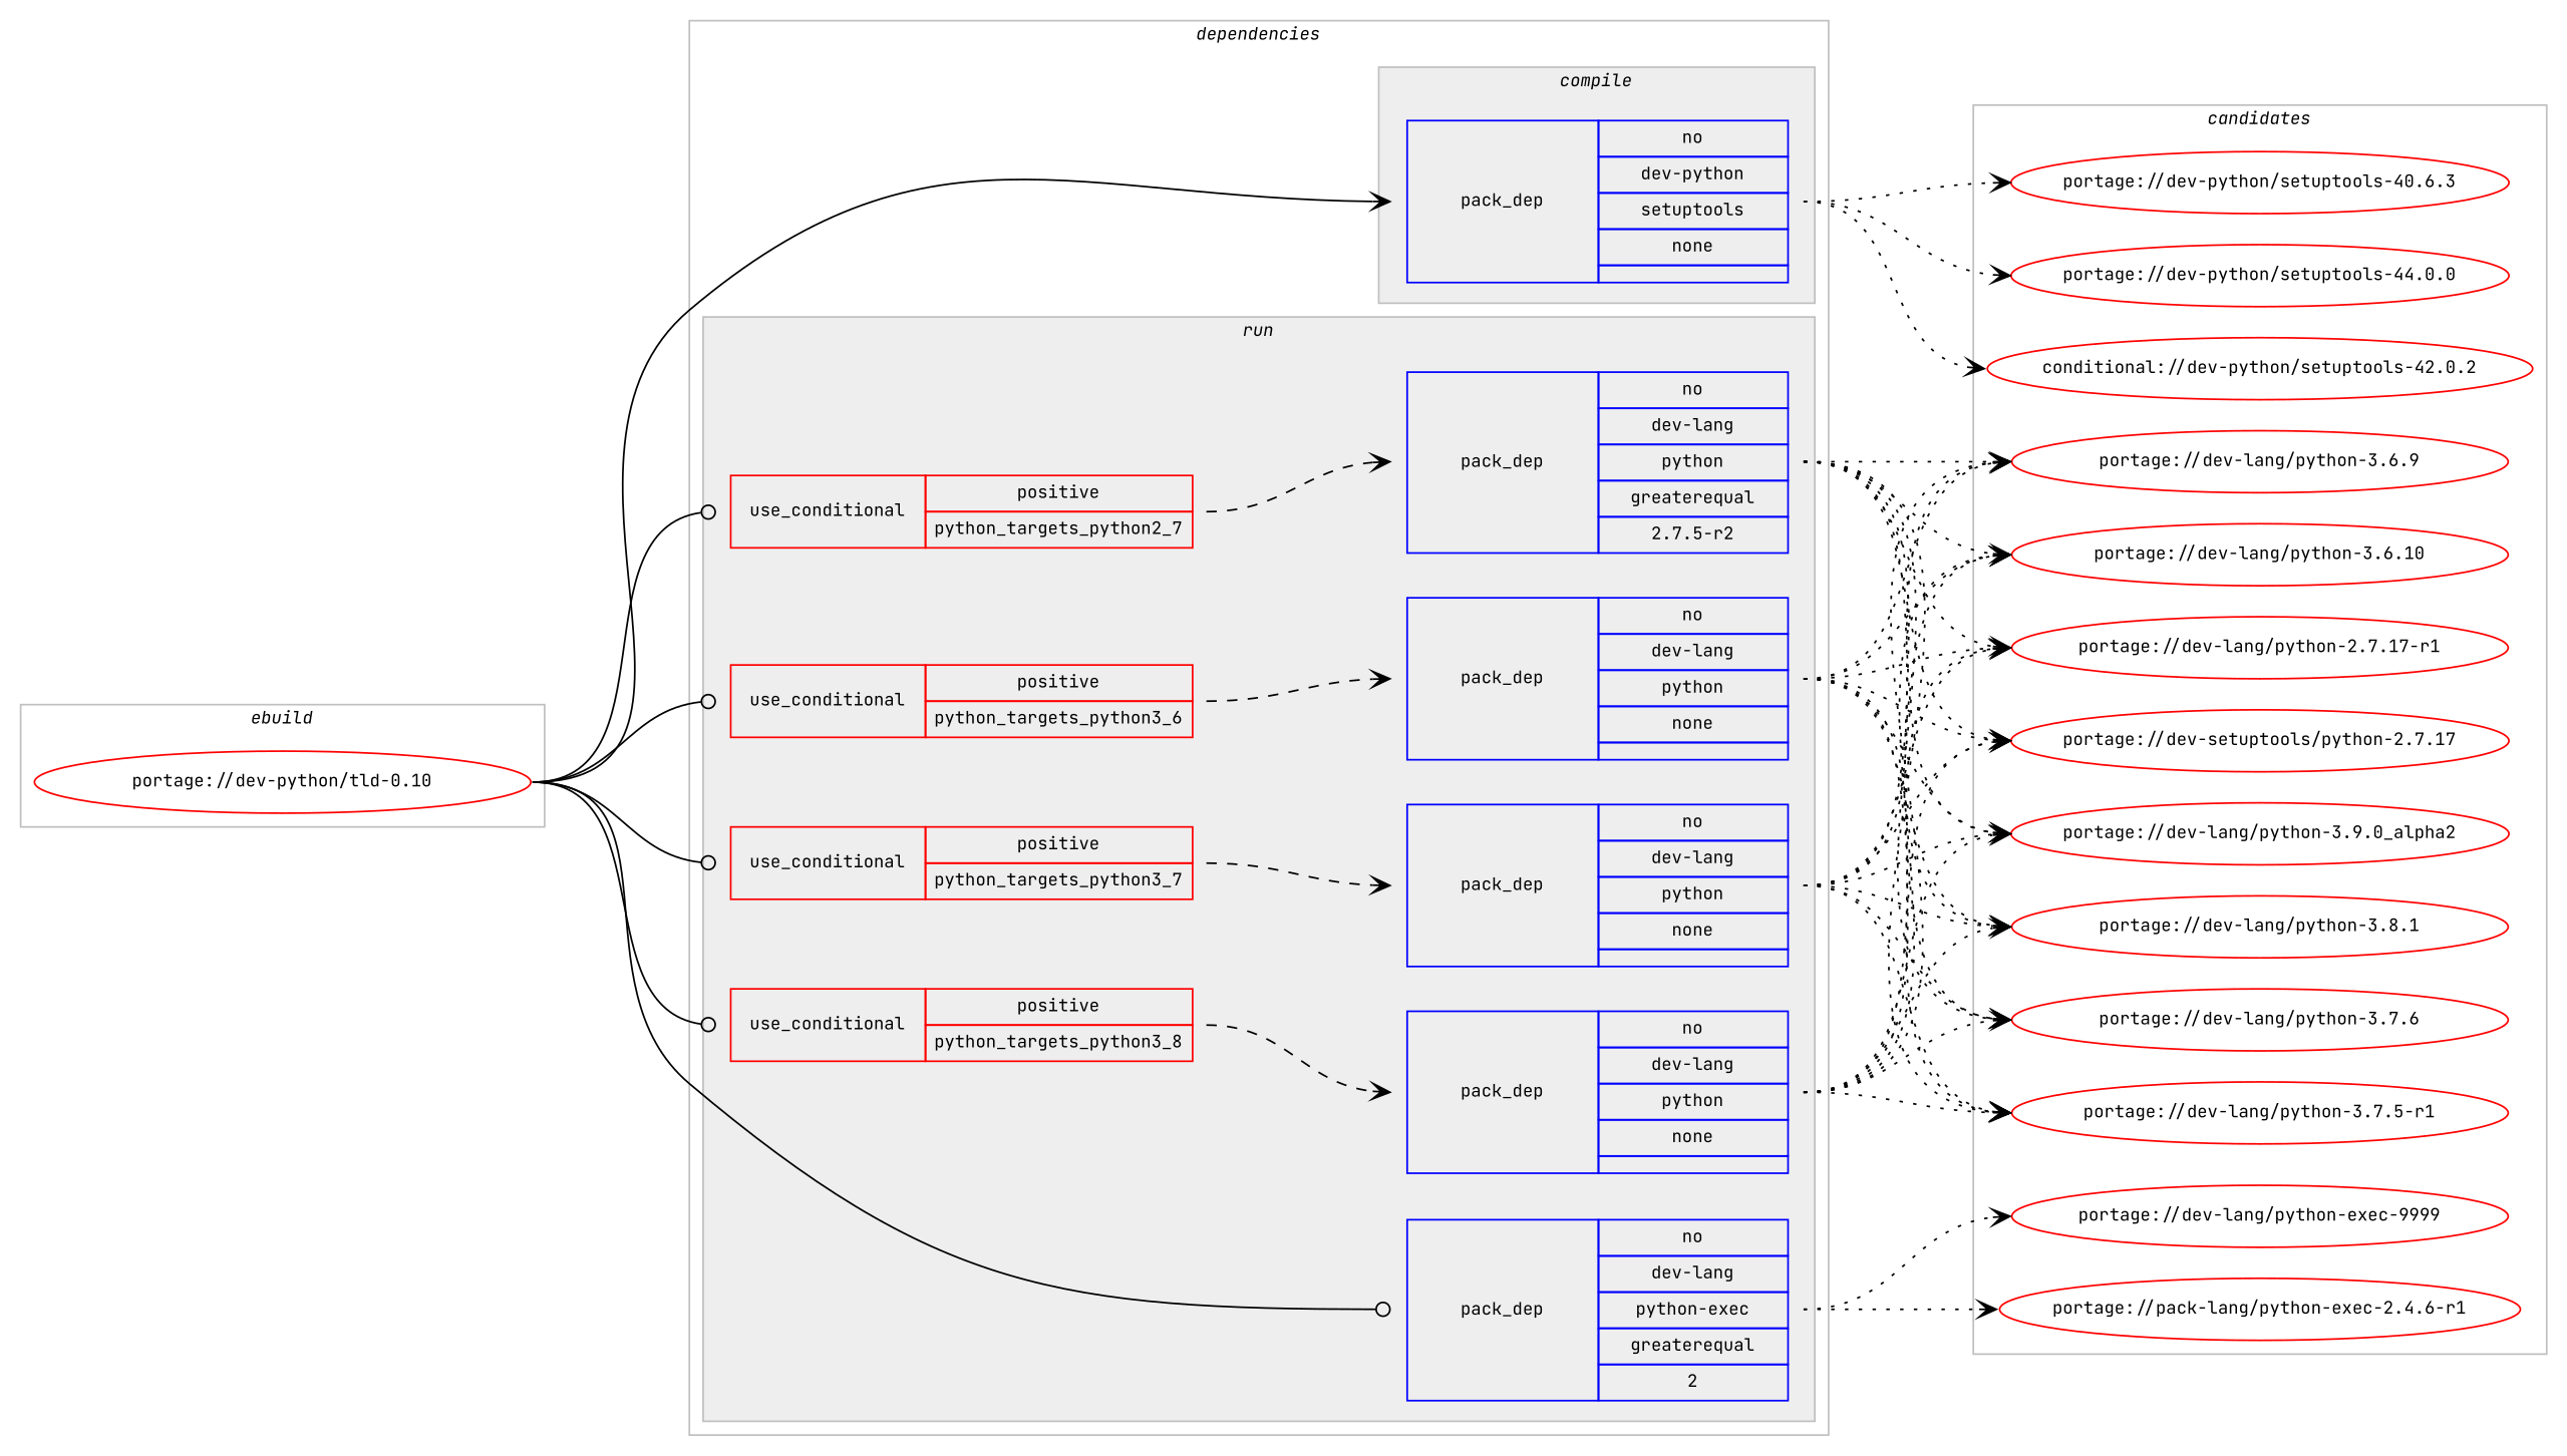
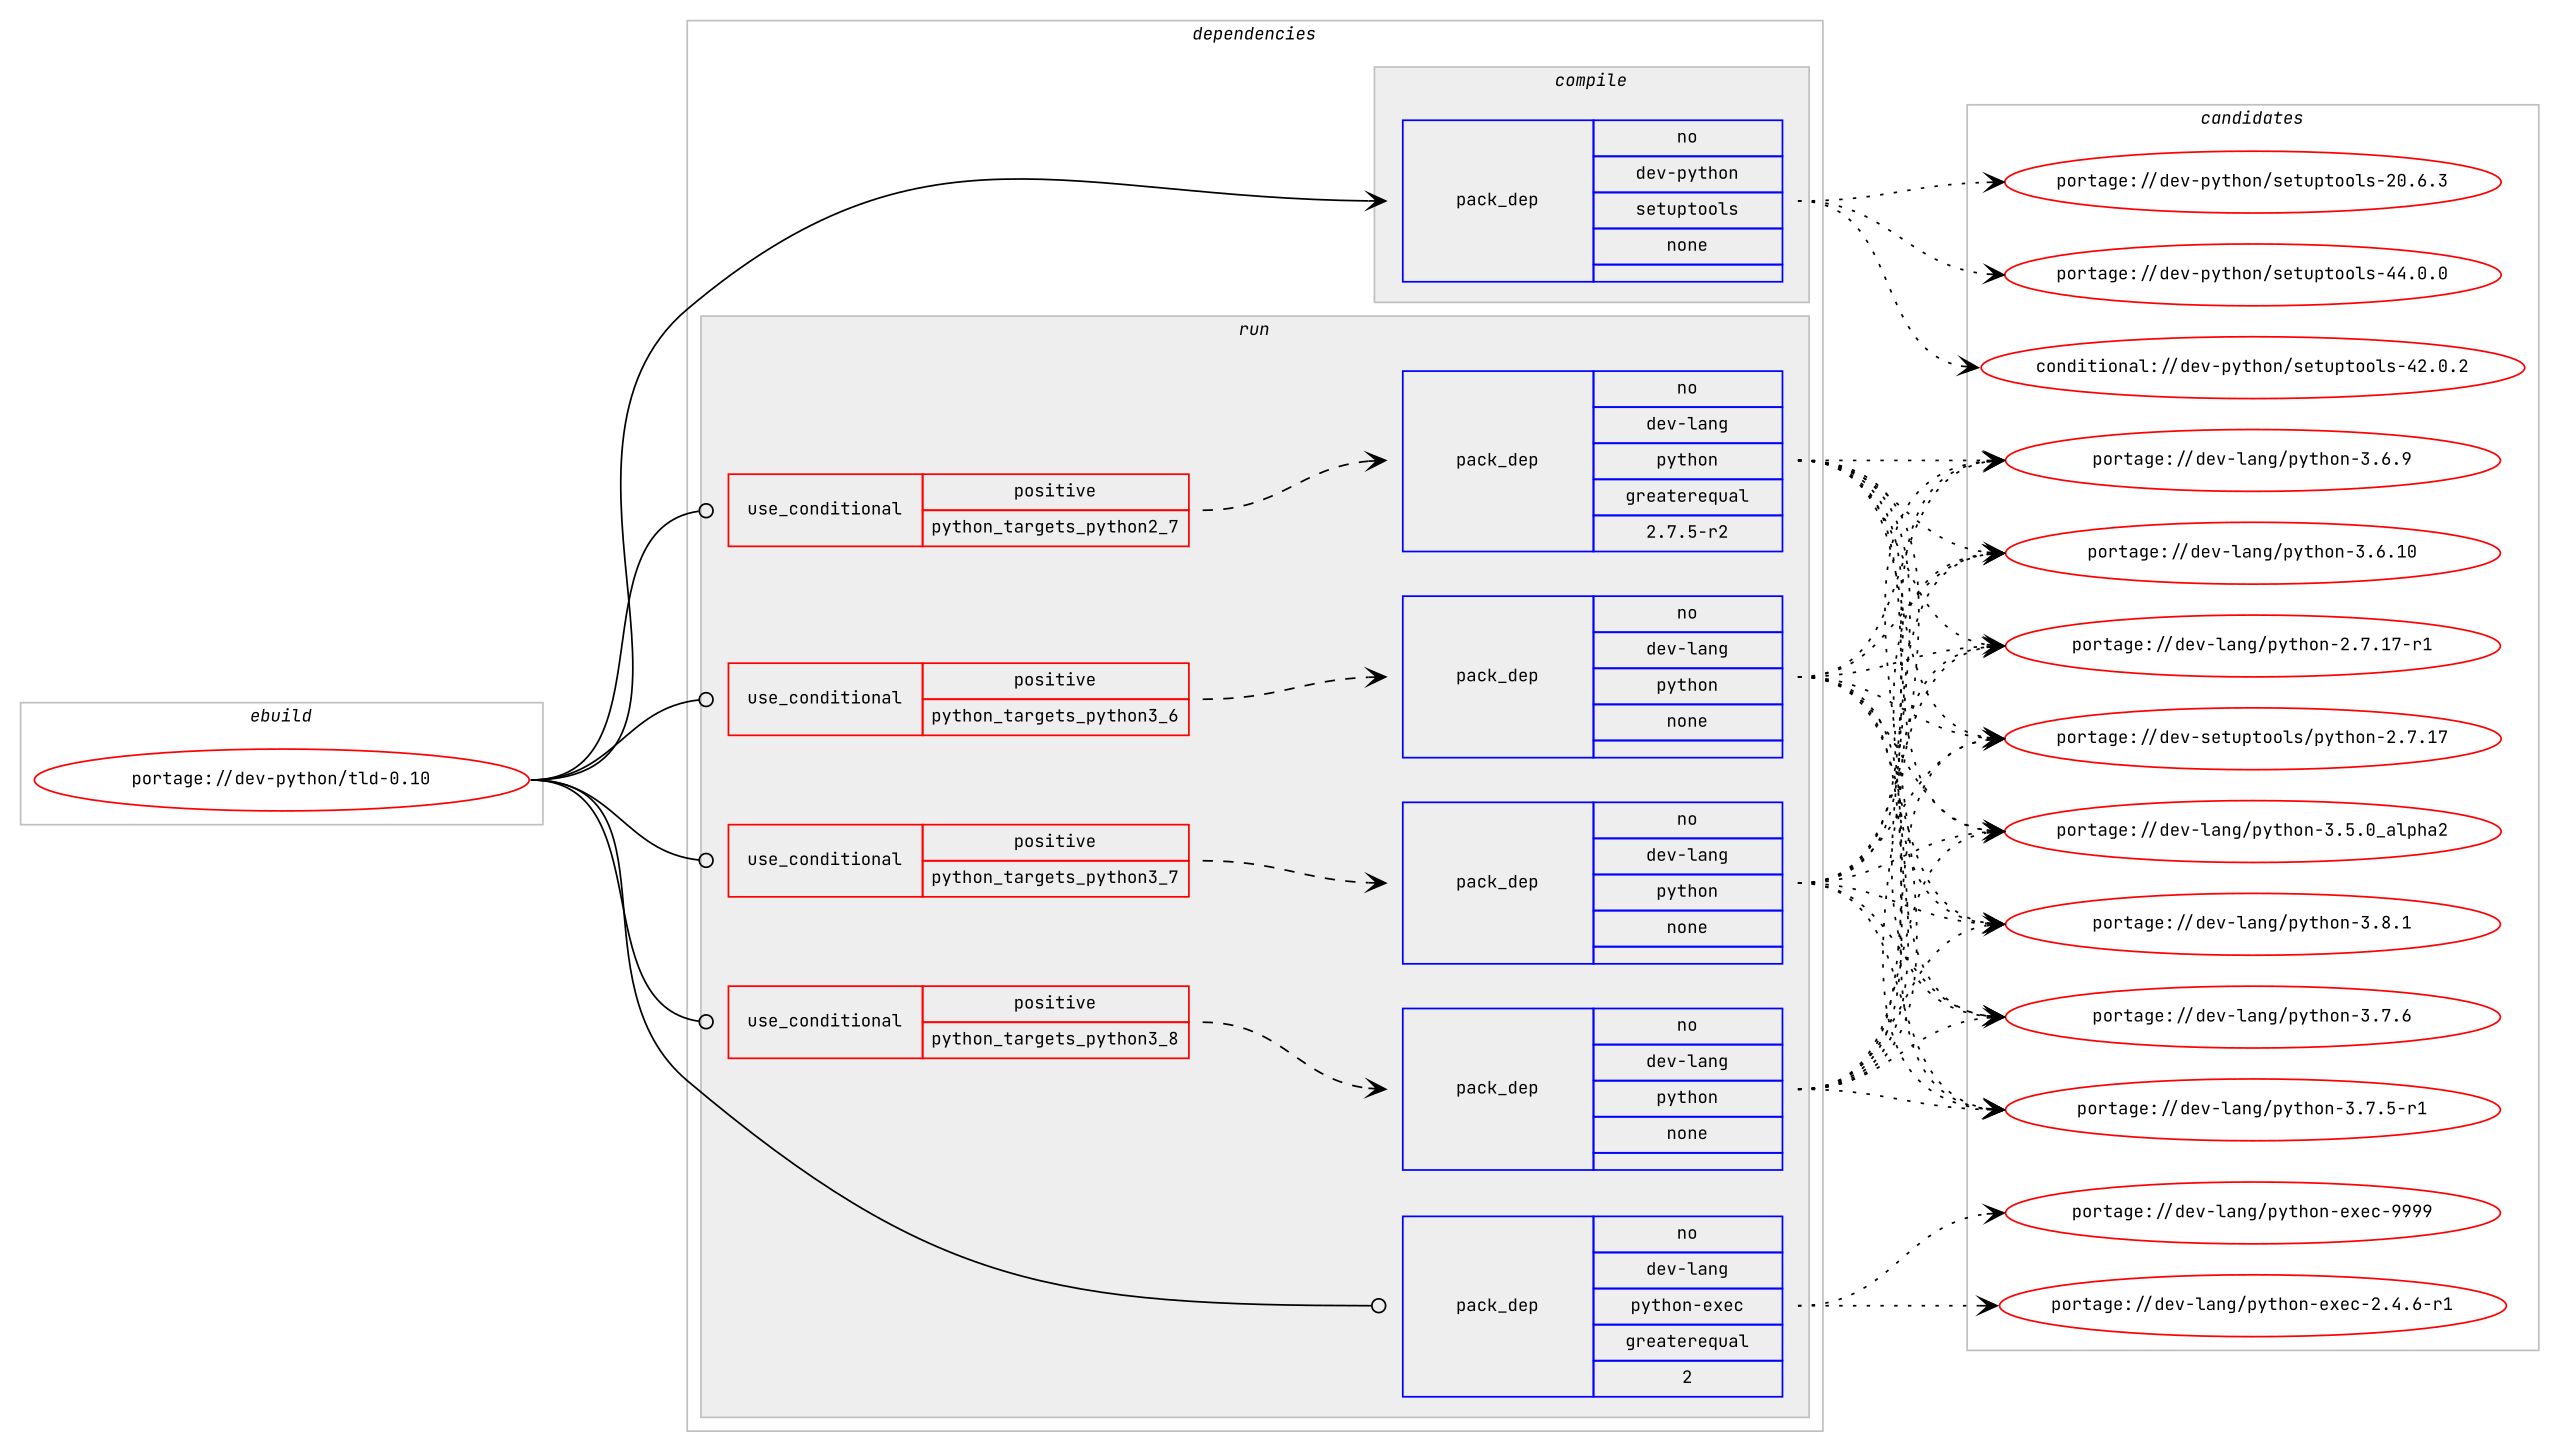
  digraph {
    compound=true
    concentrate=true
    fontname="JetBrains Mono"
    fontsize=10
    newrank=true
    rankdir=LR
    ranksep=1.5
    node [color=red fontname="JetBrains Mono" fontsize=10]
    edge [arrowhead=vee fontname="JetBrains Mono" headport=w style=dotted tailport=e weight=100]
    n1 [label="portage://dev-python/tld-0.10" width=4]
    n2 [color=blue label=<<TABLE BORDER="0" CELLBORDER="1" CELLSPACING="0" CELLPADDING="4" WIDTH="220"><TR><TD ROWSPAN="6" CELLPADDING="30">pack_dep</TD></TR><TR><TD WIDTH="110">no</TD></TR><TR><TD>dev-python</TD></TR><TR><TD>setuptools</TD></TR><TR><TD>none</TD></TR><TR><TD></TD></TR></TABLE>> shape=none]
    n3 [color=blue label=<<TABLE BORDER="0" CELLBORDER="1" CELLSPACING="0" CELLPADDING="4" WIDTH="220"><TR><TD ROWSPAN="6" CELLPADDING="30">pack_dep</TD></TR><TR><TD WIDTH="110">no</TD></TR><TR><TD>dev-lang</TD></TR><TR><TD>python</TD></TR><TR><TD>greaterequal</TD></TR><TR><TD>2.7.5-r2</TD></TR></TABLE>> shape=none]
    n4 [label=<<TABLE BORDER="0" CELLBORDER="1" CELLSPACING="0" CELLPADDING="4"><TR><TD ROWSPAN="3" CELLPADDING="10">use_conditional</TD></TR><TR><TD>positive</TD></TR><TR><TD>python_targets_python2_7</TD></TR></TABLE>> shape=none]
    n5 [color=blue label=<<TABLE BORDER="0" CELLBORDER="1" CELLSPACING="0" CELLPADDING="4" WIDTH="220"><TR><TD ROWSPAN="6" CELLPADDING="30">pack_dep</TD></TR><TR><TD WIDTH="110">no</TD></TR><TR><TD>dev-lang</TD></TR><TR><TD>python</TD></TR><TR><TD>none</TD></TR><TR><TD></TD></TR></TABLE>> shape=none]
    n6 [label=<<TABLE BORDER="0" CELLBORDER="1" CELLSPACING="0" CELLPADDING="4"><TR><TD ROWSPAN="3" CELLPADDING="10">use_conditional</TD></TR><TR><TD>positive</TD></TR><TR><TD>python_targets_python3_6</TD></TR></TABLE>> shape=none]
    n7 [color=blue label=<<TABLE BORDER="0" CELLBORDER="1" CELLSPACING="0" CELLPADDING="4" WIDTH="220"><TR><TD ROWSPAN="6" CELLPADDING="30">pack_dep</TD></TR><TR><TD WIDTH="110">no</TD></TR><TR><TD>dev-lang</TD></TR><TR><TD>python</TD></TR><TR><TD>none</TD></TR><TR><TD></TD></TR></TABLE>> shape=none]
    n8 [label=<<TABLE BORDER="0" CELLBORDER="1" CELLSPACING="0" CELLPADDING="4"><TR><TD ROWSPAN="3" CELLPADDING="10">use_conditional</TD></TR><TR><TD>positive</TD></TR><TR><TD>python_targets_python3_7</TD></TR></TABLE>> shape=none]
    n9 [color=blue label=<<TABLE BORDER="0" CELLBORDER="1" CELLSPACING="0" CELLPADDING="4" WIDTH="220"><TR><TD ROWSPAN="6" CELLPADDING="30">pack_dep</TD></TR><TR><TD WIDTH="110">no</TD></TR><TR><TD>dev-lang</TD></TR><TR><TD>python</TD></TR><TR><TD>none</TD></TR><TR><TD></TD></TR></TABLE>> shape=none]
    n10 [label=<<TABLE BORDER="0" CELLBORDER="1" CELLSPACING="0" CELLPADDING="4"><TR><TD ROWSPAN="3" CELLPADDING="10">use_conditional</TD></TR><TR><TD>positive</TD></TR><TR><TD>python_targets_python3_8</TD></TR></TABLE>> shape=none]
    n11 [color=blue label=<<TABLE BORDER="0" CELLBORDER="1" CELLSPACING="0" CELLPADDING="4" WIDTH="220"><TR><TD ROWSPAN="6" CELLPADDING="30">pack_dep</TD></TR><TR><TD WIDTH="110">no</TD></TR><TR><TD>dev-lang</TD></TR><TR><TD>python-exec</TD></TR><TR><TD>greaterequal</TD></TR><TR><TD>2</TD></TR></TABLE>> shape=none]
    n12 [label="portage://dev-python/setuptools-44.0.0" width=4]
    n13 [label="conditional://dev-python/setuptools-42.0.2" width=4]
-   n14 [label="portage://dev-python/setuptools-40.6.3" width=4]
-   n15 [label="portage://dev-lang/python-3.9.0_alpha2" width=4]
+   n14 [label="portage://dev-python/setuptools-20.6.3" width=4]
+   n15 [label="portage://dev-lang/python-3.5.0_alpha2" width=4]
    n16 [label="portage://dev-lang/python-3.8.1" width=4]
    n17 [label="portage://dev-lang/python-3.7.6" width=4]
    n18 [label="portage://dev-lang/python-3.7.5-r1" width=4]
    n19 [label="portage://dev-lang/python-3.6.9" width=4]
    n20 [label="portage://dev-lang/python-3.6.10" width=4]
    n21 [label="portage://dev-lang/python-2.7.17-r1" width=4]
    n22 [label="portage://dev-setuptools/python-2.7.17" width=4]
    n23 [label="portage://dev-lang/python-exec-9999" width=4]
-   n24 [label="portage://pack-lang/python-exec-2.4.6-r1" width=4]
+   n24 [label="portage://dev-lang/python-exec-2.4.6-r1" width=4]
    subgraph cluster_1 {
      color=gray
      label=<<i>ebuild</i>>
      n1
    }
    subgraph cluster_2 {
      color=gray
      label=<<i>dependencies</i>>
      subgraph cluster_3 {
        color=gray
        fillcolor="#eeeeee"
        label=<<i>compile</i>>
        style=filled
        subgraph sub_4 {
          color=gray
          fillcolor="#eeeeee"
          label=<<i>compile</i>>
          style=filled
          n2
        }
      }
      subgraph cluster_5 {
        color=gray
        fillcolor="#eeeeee"
        label=<<i>compile and run</i>>
        style=filled
      }
      subgraph cluster_6 {
        color=gray
        fillcolor="#eeeeee"
        label=<<i>run</i>>
        style=filled
        subgraph sub_7 {
          color=gray
          fillcolor="#eeeeee"
          label=<<i>run</i>>
          style=filled
          n4
          subgraph sub_8 {
            color=gray
            fillcolor="#eeeeee"
            label=<<i>run</i>>
            style=filled
            n3
          }
        }
        subgraph sub_9 {
          color=gray
          fillcolor="#eeeeee"
          label=<<i>run</i>>
          style=filled
          n6
          subgraph sub_10 {
            color=gray
            fillcolor="#eeeeee"
            label=<<i>run</i>>
            style=filled
            n5
          }
        }
        subgraph sub_11 {
          color=gray
          fillcolor="#eeeeee"
          label=<<i>run</i>>
          style=filled
          n8
          subgraph sub_12 {
            color=gray
            fillcolor="#eeeeee"
            label=<<i>run</i>>
            style=filled
            n7
          }
        }
        subgraph sub_13 {
          color=gray
          fillcolor="#eeeeee"
          label=<<i>run</i>>
          style=filled
          n10
          subgraph sub_14 {
            color=gray
            fillcolor="#eeeeee"
            label=<<i>run</i>>
            style=filled
            n9
          }
        }
        subgraph sub_15 {
          color=gray
          fillcolor="#eeeeee"
          label=<<i>run</i>>
          style=filled
          n11
        }
      }
    }
    subgraph cluster_16 {
      color=gray
      label=<<i>candidates</i>>
      rank=same
      subgraph sub_17 {
        color=black
        label=<<i>candidates</i>>
        nodesep=1
        rank=same
        n12
        n13
        n14
      }
      subgraph sub_18 {
        color=black
        label=<<i>candidates</i>>
        nodesep=1
        rank=same
        n15
        n16
        n17
        n18
        n19
        n20
        n21
        n22
      }
      subgraph sub_19 {
        color=black
        label=<<i>candidates</i>>
        nodesep=1
        rank=same
        n15
        n16
        n17
        n18
        n19
        n20
        n21
        n22
      }
      subgraph sub_20 {
        color=black
        label=<<i>candidates</i>>
        nodesep=1
        rank=same
        n15
        n16
        n17
        n18
        n19
        n20
        n21
        n22
      }
      subgraph sub_21 {
        color=black
        label=<<i>candidates</i>>
        nodesep=1
        rank=same
        n15
        n16
        n17
        n18
        n19
        n20
        n21
        n22
      }
      subgraph sub_22 {
        color=black
        label=<<i>candidates</i>>
        nodesep=1
        rank=same
        n23
        n24
      }
    }
    n1 -> n2 [style=solid weight=20]
    n1 -> n4 [arrowhead=odot style=solid weight=20]
    n1 -> n6 [arrowhead=odot style=solid weight=20]
    n1 -> n8 [arrowhead=odot style=solid weight=20]
    n1 -> n10 [arrowhead=odot style=solid weight=20]
    n1 -> n11 [arrowhead=odot style=solid weight=20]
    n2 -> n12
    n2 -> n13
    n2 -> n14
    n3 -> n15
    n3 -> n16
    n3 -> n17
    n3 -> n18
    n3 -> n19
    n3 -> n20
    n3 -> n21
    n3 -> n22
    n4 -> n3 [style=dashed weight=20]
    n5 -> n15
    n5 -> n16
    n5 -> n17
    n5 -> n18
    n5 -> n19
    n5 -> n20
    n5 -> n21
    n5 -> n22
    n6 -> n5 [style=dashed weight=20]
    n7 -> n15
    n7 -> n16
    n7 -> n17
    n7 -> n18
    n7 -> n19
    n7 -> n20
    n7 -> n21
    n7 -> n22
    n8 -> n7 [style=dashed weight=20]
    n9 -> n15
    n9 -> n16
    n9 -> n17
    n9 -> n18
    n9 -> n19
    n9 -> n20
    n9 -> n21
    n9 -> n22
    n10 -> n9 [style=dashed weight=20]
    n11 -> n23
    n11 -> n24
  }
